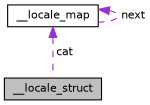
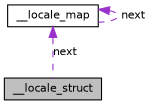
  digraph {
    node [color=black fontname=Helvetica fontsize=10 shape=record style=filled]
    edge [color=darkorchid3 dir=back fontname=Helvetica fontsize=10 labelfontname=Helvetica labelfontsize=10 style=dashed]
    n1 [fillcolor=grey75 fontcolor=black height=0.2 label=__locale_struct width=0.4]
    n2 [fillcolor=white height=0.2 label=__locale_map width=0.4]
-   n2 -> n1 [label=" cat"]
+   n2 -> n1 [label=" next"]
    n2 -> n2 [label=" next"]
  }
